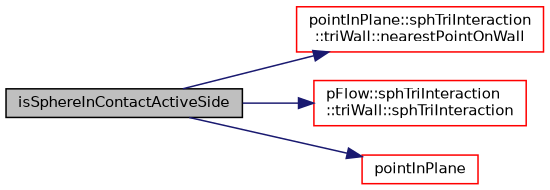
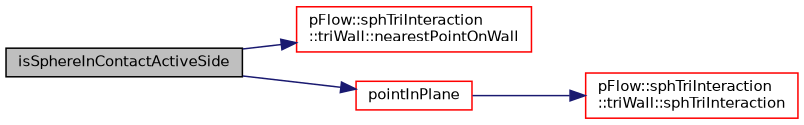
  digraph {
    rankdir=LR
    node [color=red fillcolor=white fontname=Helvetica fontsize=10 shape=record style=filled]
    edge [color=midnightblue fontname=Helvetica fontsize=10 labelfontname=Helvetica labelfontsize=10 style=solid]
    n1 [color=black fillcolor=grey75 fontcolor=black height=0.2 label=isSphereInContactActiveSide width=0.4]
-   n2 [height=0.2 label="pointInPlane::sphTriInteraction\l::triWall::nearestPointOnWall" width=0.4]
+   n2 [height=0.2 label="pFlow::sphTriInteraction\l::triWall::nearestPointOnWall" width=0.4]
    n3 [height=0.2 label="pFlow::sphTriInteraction\l::triWall::sphTriInteraction" width=0.4]
    n4 [height=0.2 label=pointInPlane width=0.4]
    n1 -> n2
-   n1 -> n3
+   n4 -> n3
    n1 -> n4
  }
